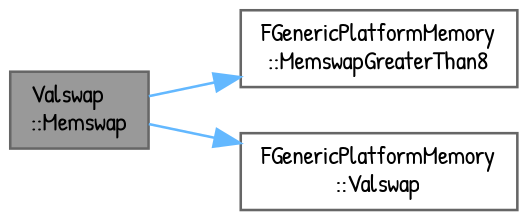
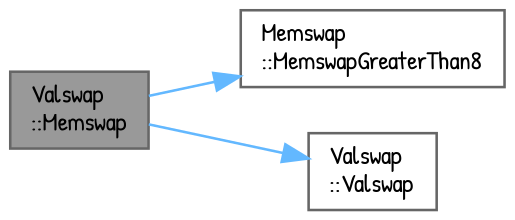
  digraph {
    fontname="Patrick Hand"
    rankdir=LR
    node [color=grey40 fillcolor=white fontname="Patrick Hand" fontsize=10 shape=box style=filled]
    edge [color=steelblue1 fontname="Patrick Hand" fontsize=10 labelfontname=Helvetica labelfontsize=10 style=solid]
    n1 [color=gray40 fillcolor=grey60 fontcolor=black height=0.2 label="Valswap\l::Memswap" width=0.4]
-   n2 [height=0.2 label="FGenericPlatformMemory\l::MemswapGreaterThan8" width=0.4]
-   n3 [height=0.2 label="FGenericPlatformMemory\l::Valswap" width=0.4]
+   n2 [height=0.2 label="Memswap\l::MemswapGreaterThan8" width=0.4]
+   n3 [height=0.2 label="Valswap\l::Valswap" width=0.4]
    n1 -> n2
    n1 -> n3
  }
